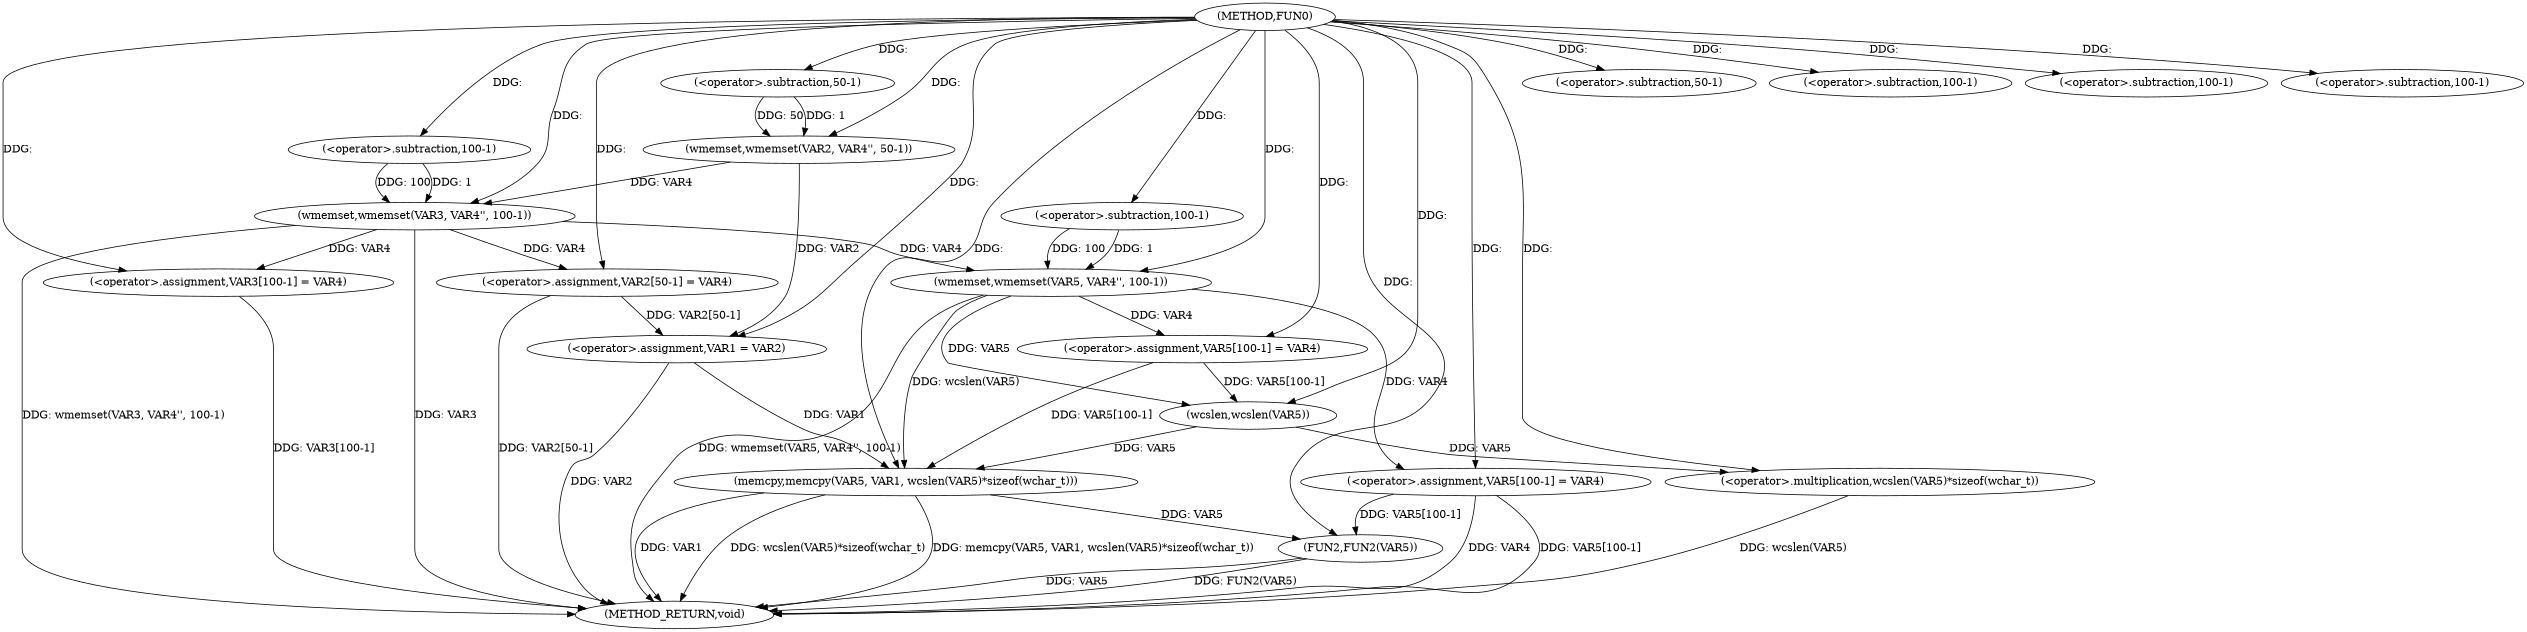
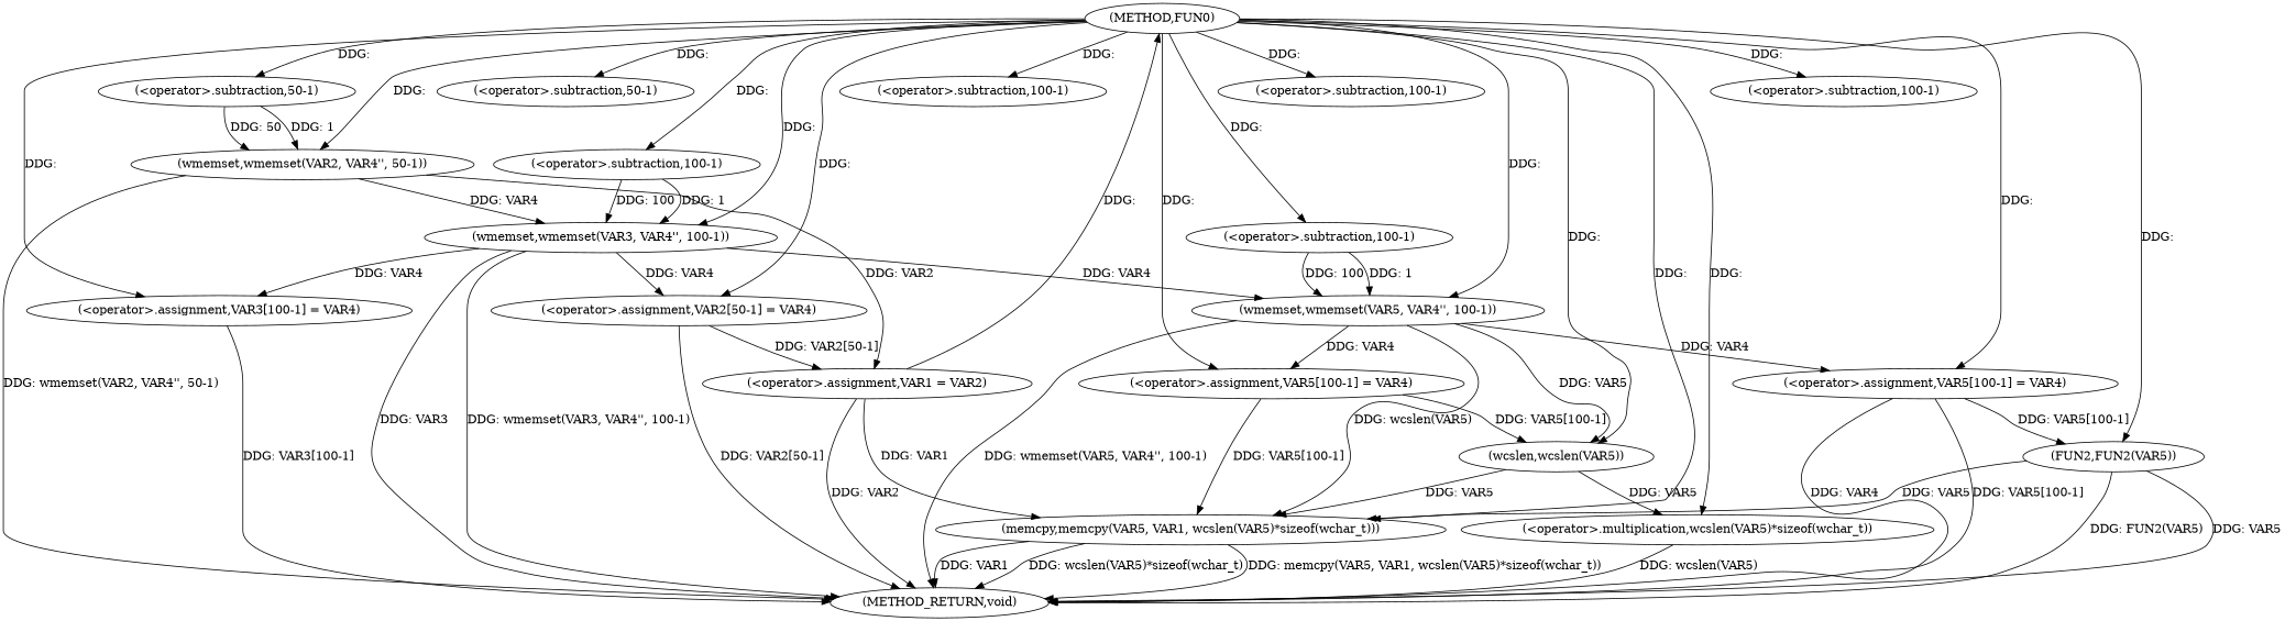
  digraph {
    n1 [label="(METHOD,FUN0)"]
    n2 [label="(wmemset,wmemset(VAR2, VAR4'', 50-1))"]
    n3 [label="(<operator>.subtraction,50-1)"]
    n4 [label="(<operator>.assignment,VAR2[50-1] = VAR4)"]
    n5 [label="(<operator>.subtraction,50-1)"]
    n6 [label="(wmemset,wmemset(VAR3, VAR4'', 100-1))"]
    n7 [label="(<operator>.subtraction,100-1)"]
    n8 [label="(<operator>.assignment,VAR3[100-1] = VAR4)"]
    n9 [label="(<operator>.subtraction,100-1)"]
    n10 [label="(<operator>.assignment,VAR1 = VAR2)"]
    n11 [label="(wmemset,wmemset(VAR5, VAR4'', 100-1))"]
    n12 [label="(<operator>.subtraction,100-1)"]
    n13 [label="(<operator>.assignment,VAR5[100-1] = VAR4)"]
    n14 [label="(<operator>.subtraction,100-1)"]
    n15 [label="(memcpy,memcpy(VAR5, VAR1, wcslen(VAR5)*sizeof(wchar_t)))"]
    n16 [label="(<operator>.multiplication,wcslen(VAR5)*sizeof(wchar_t))"]
    n17 [label="(wcslen,wcslen(VAR5))"]
    n18 [label="(<operator>.assignment,VAR5[100-1] = VAR4)"]
    n19 [label="(<operator>.subtraction,100-1)"]
    n20 [label="(FUN2,FUN2(VAR5))"]
    n21 [label="(METHOD_RETURN,void)"]
    n1 -> n2 [label="DDG: "]
    n1 -> n3 [label="DDG: "]
    n1 -> n4 [label="DDG: "]
    n1 -> n5 [label="DDG: "]
    n1 -> n6 [label="DDG: "]
    n1 -> n7 [label="DDG: "]
    n1 -> n8 [label="DDG: "]
    n1 -> n9 [label="DDG: "]
-   n1 -> n10 [label="DDG: "]
+   n10 -> n1 [label="DDG: "]
    n1 -> n11 [label="DDG: "]
    n1 -> n12 [label="DDG: "]
    n1 -> n13 [label="DDG: "]
    n1 -> n14 [label="DDG: "]
    n1 -> n15 [label="DDG: "]
    n1 -> n16 [label="DDG: "]
    n1 -> n17 [label="DDG: "]
    n1 -> n18 [label="DDG: "]
    n1 -> n19 [label="DDG: "]
    n1 -> n20 [label="DDG: "]
    n2 -> n6 [label="DDG: VAR4"]
    n2 -> n10 [label="DDG: VAR2"]
+   n2 -> n21 [label="DDG: wmemset(VAR2, VAR4'', 50-1)"]
    n3 -> n2 [label="DDG: 50"]
    n3 -> n2 [label="DDG: 1"]
    n4 -> n10 [label="DDG: VAR2[50-1]"]
    n4 -> n21 [label="DDG: VAR2[50-1]"]
    n6 -> n4 [label="DDG: VAR4"]
    n6 -> n8 [label="DDG: VAR4"]
    n6 -> n11 [label="DDG: VAR4"]
    n6 -> n21 [label="DDG: wmemset(VAR3, VAR4'', 100-1)"]
    n6 -> n21 [label="DDG: VAR3"]
    n7 -> n6 [label="DDG: 100"]
    n7 -> n6 [label="DDG: 1"]
    n8 -> n21 [label="DDG: VAR3[100-1]"]
    n10 -> n15 [label="DDG: VAR1"]
    n10 -> n21 [label="DDG: VAR2"]
    n11 -> n13 [label="DDG: VAR4"]
    n11 -> n15 [label="DDG: wcslen(VAR5)"]
    n11 -> n17 [label="DDG: VAR5"]
    n11 -> n18 [label="DDG: VAR4"]
    n11 -> n21 [label="DDG: wmemset(VAR5, VAR4'', 100-1)"]
    n12 -> n11 [label="DDG: 100"]
    n12 -> n11 [label="DDG: 1"]
    n13 -> n15 [label="DDG: VAR5[100-1]"]
    n13 -> n17 [label="DDG: VAR5[100-1]"]
-   n15 -> n20 [label="DDG: VAR5"]
+   n20 -> n15 [label="DDG: VAR5"]
    n15 -> n21 [label="DDG: VAR1"]
    n15 -> n21 [label="DDG: wcslen(VAR5)*sizeof(wchar_t)"]
    n15 -> n21 [label="DDG: memcpy(VAR5, VAR1, wcslen(VAR5)*sizeof(wchar_t))"]
    n16 -> n21 [label="DDG: wcslen(VAR5)"]
    n17 -> n15 [label="DDG: VAR5"]
    n17 -> n16 [label="DDG: VAR5"]
    n18 -> n20 [label="DDG: VAR5[100-1]"]
    n18 -> n21 [label="DDG: VAR4"]
    n18 -> n21 [label="DDG: VAR5[100-1]"]
    n20 -> n21 [label="DDG: FUN2(VAR5)"]
    n20 -> n21 [label="DDG: VAR5"]
  }
